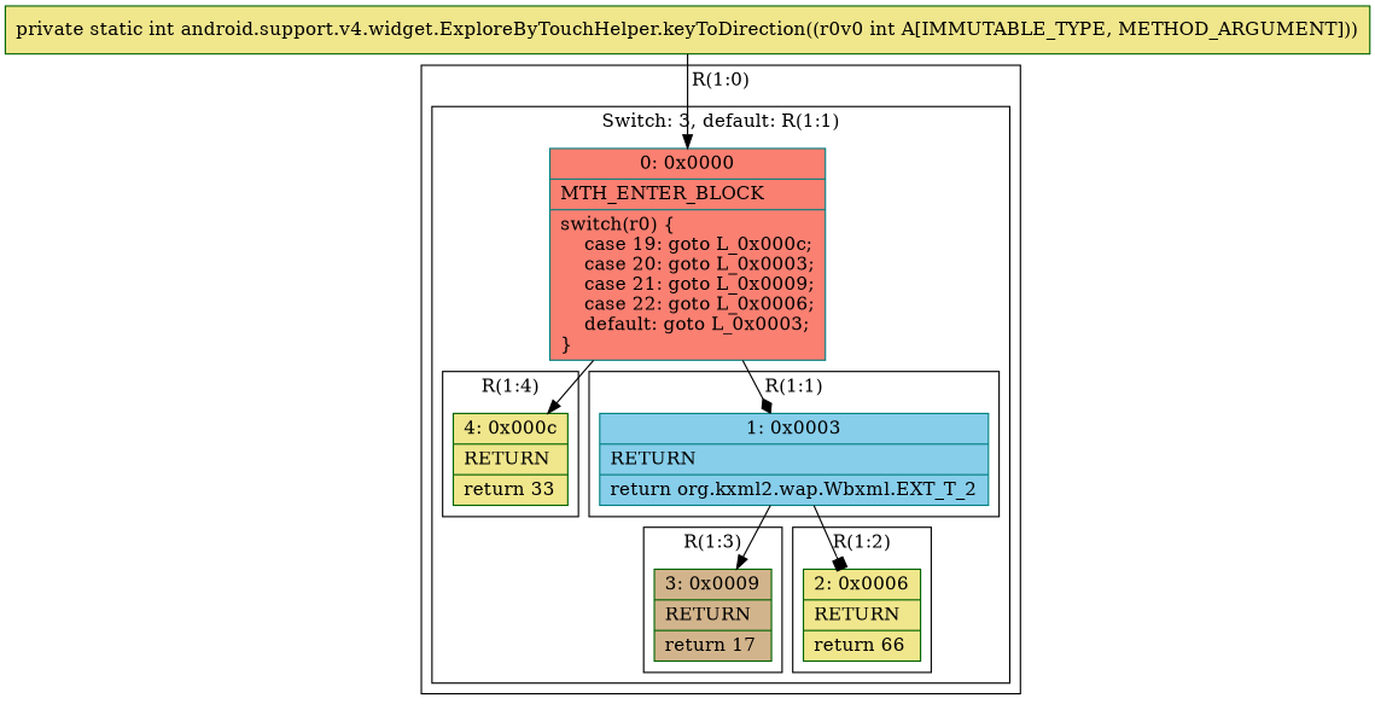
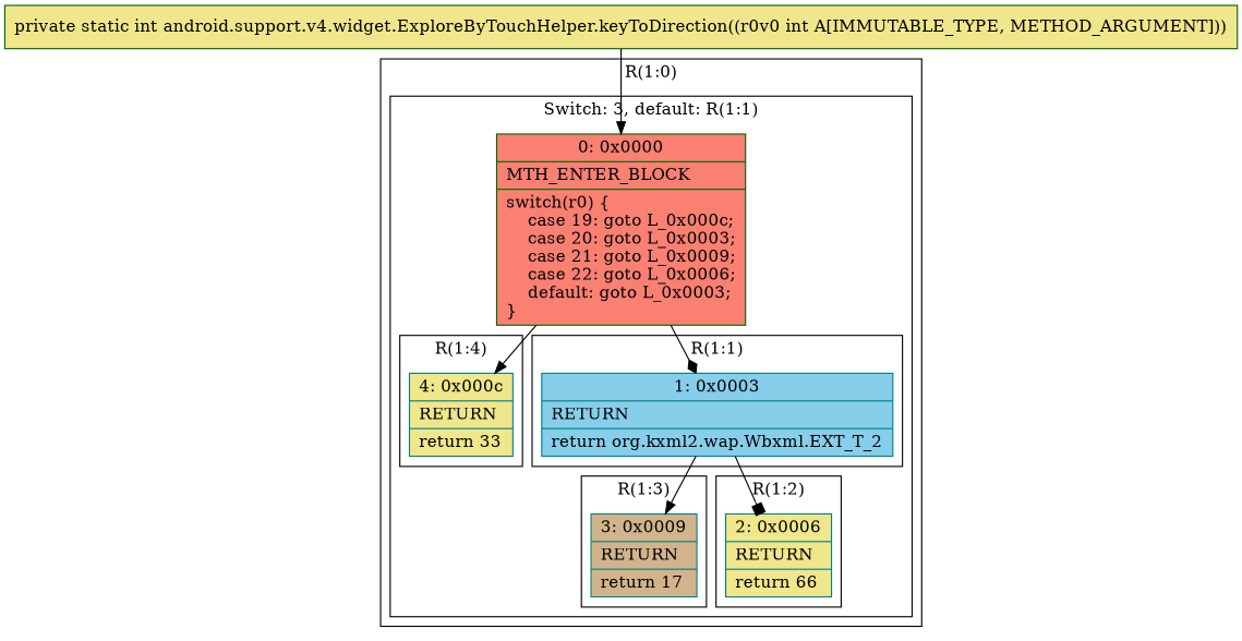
  digraph {
    node [color=darkgreen fillcolor=khaki shape=record style=filled]
    edge [arrowhead=normal]
-   n1 [label="{4\:\ 0x000c|RETURN\l|return 33\l}"]
-   n2 [fillcolor=tan label="{3\:\ 0x0009|RETURN\l|return 17\l}"]
-   n3 [label="{2\:\ 0x0006|RETURN\l|return 66\l}"]
+   n1 [color=teal label="{4\:\ 0x000c|RETURN\l|return 33\l}"]
+   n2 [color=teal fillcolor=tan label="{3\:\ 0x0009|RETURN\l|return 17\l}"]
+   n3 [color=teal label="{2\:\ 0x0006|RETURN\l|return 66\l}"]
    n4 [color=teal fillcolor=skyblue label="{1\:\ 0x0003|RETURN\l|return org.kxml2.wap.Wbxml.EXT_T_2\l}"]
-   n5 [color=teal fillcolor=salmon label="{0\:\ 0x0000|MTH_ENTER_BLOCK\l|switch(r0) \{\l    case 19: goto L_0x000c;\l    case 20: goto L_0x0003;\l    case 21: goto L_0x0009;\l    case 22: goto L_0x0006;\l    default: goto L_0x0003;\l\}\l}"]
+   n5 [fillcolor=salmon label="{0\:\ 0x0000|MTH_ENTER_BLOCK\l|switch(r0) \{\l    case 19: goto L_0x000c;\l    case 20: goto L_0x0003;\l    case 21: goto L_0x0009;\l    case 22: goto L_0x0006;\l    default: goto L_0x0003;\l\}\l}"]
    n6 [label="{private static int android.support.v4.widget.ExploreByTouchHelper.keyToDirection((r0v0 int A[IMMUTABLE_TYPE, METHOD_ARGUMENT])) }"]
    subgraph cluster_1 {
      label="R(1:0)"
      subgraph cluster_2 {
        label="Switch: 3, default: R(1:1)"
        n5
        subgraph cluster_3 {
          label="R(1:4)"
          n1
        }
        subgraph cluster_4 {
          label="R(1:3)"
          n2
        }
        subgraph cluster_5 {
          label="R(1:2)"
          n3
        }
        subgraph cluster_6 {
          label="R(1:1)"
          n4
        }
      }
    }
    n4 -> n2
    n4 -> n3 [arrowhead=box]
    n5 -> n1
    n5 -> n4 [arrowhead=diamond]
    n6 -> n5
  }
